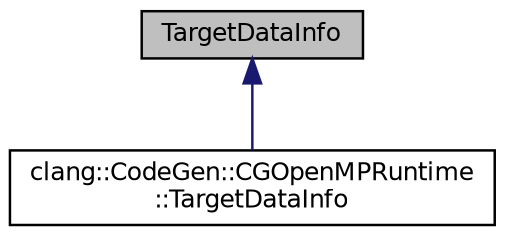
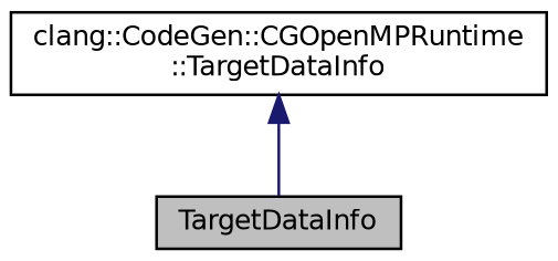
  digraph {
    node [color=black fontname=Helvetica fontsize=10 shape=record]
    n1 [fillcolor=grey75 fontcolor=black height=0.2 label=TargetDataInfo style=filled width=0.4]
    n2 [height=0.2 label="clang::CodeGen::CGOpenMPRuntime\l::TargetDataInfo" width=0.4]
-   n1 -> n2 [color=midnightblue dir=back fontname=Helvetica fontsize=10 labelfontname=Helvetica labelfontsize=10 style=solid]
+   n2 -> n1 [color=midnightblue dir=back fontname=Helvetica fontsize=10 labelfontname=Helvetica labelfontsize=10 style=solid]
  }
